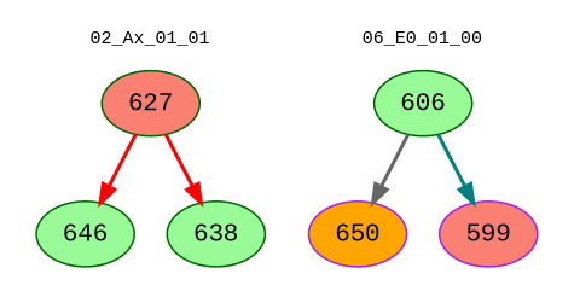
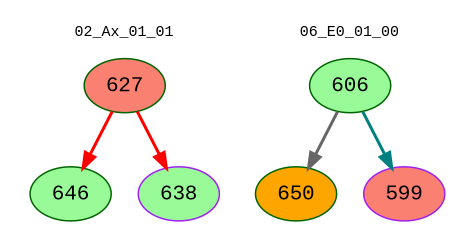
  digraph {
    fontname="Liberation Mono"
    node [color=darkgreen fillcolor=palegreen fontname="Liberation Mono" style=filled]
    edge [color=red fontname="Liberation Mono" style=bold]
    n1 [fillcolor=salmon label=627]
    n2 [label=646]
-   n3 [label=638]
+   n3 [color=purple label=638]
    n4 [label=606]
-   n5 [color=purple fillcolor=orange label=650]
+   n5 [fillcolor=orange label=650]
    n6 [color=purple fillcolor=salmon label=599]
    subgraph cluster_1 {
      color=white
      fontsize=10
      label="02_Ax_01_01"
      n1
      n2
      n3
    }
    subgraph cluster_2 {
      color=white
      fontsize=10
      label="06_E0_01_00"
      n4
      n5
      n6
    }
    n1 -> n2
    n1 -> n3
    n4 -> n5 [color=gray40]
    n4 -> n6 [color=teal]
  }
